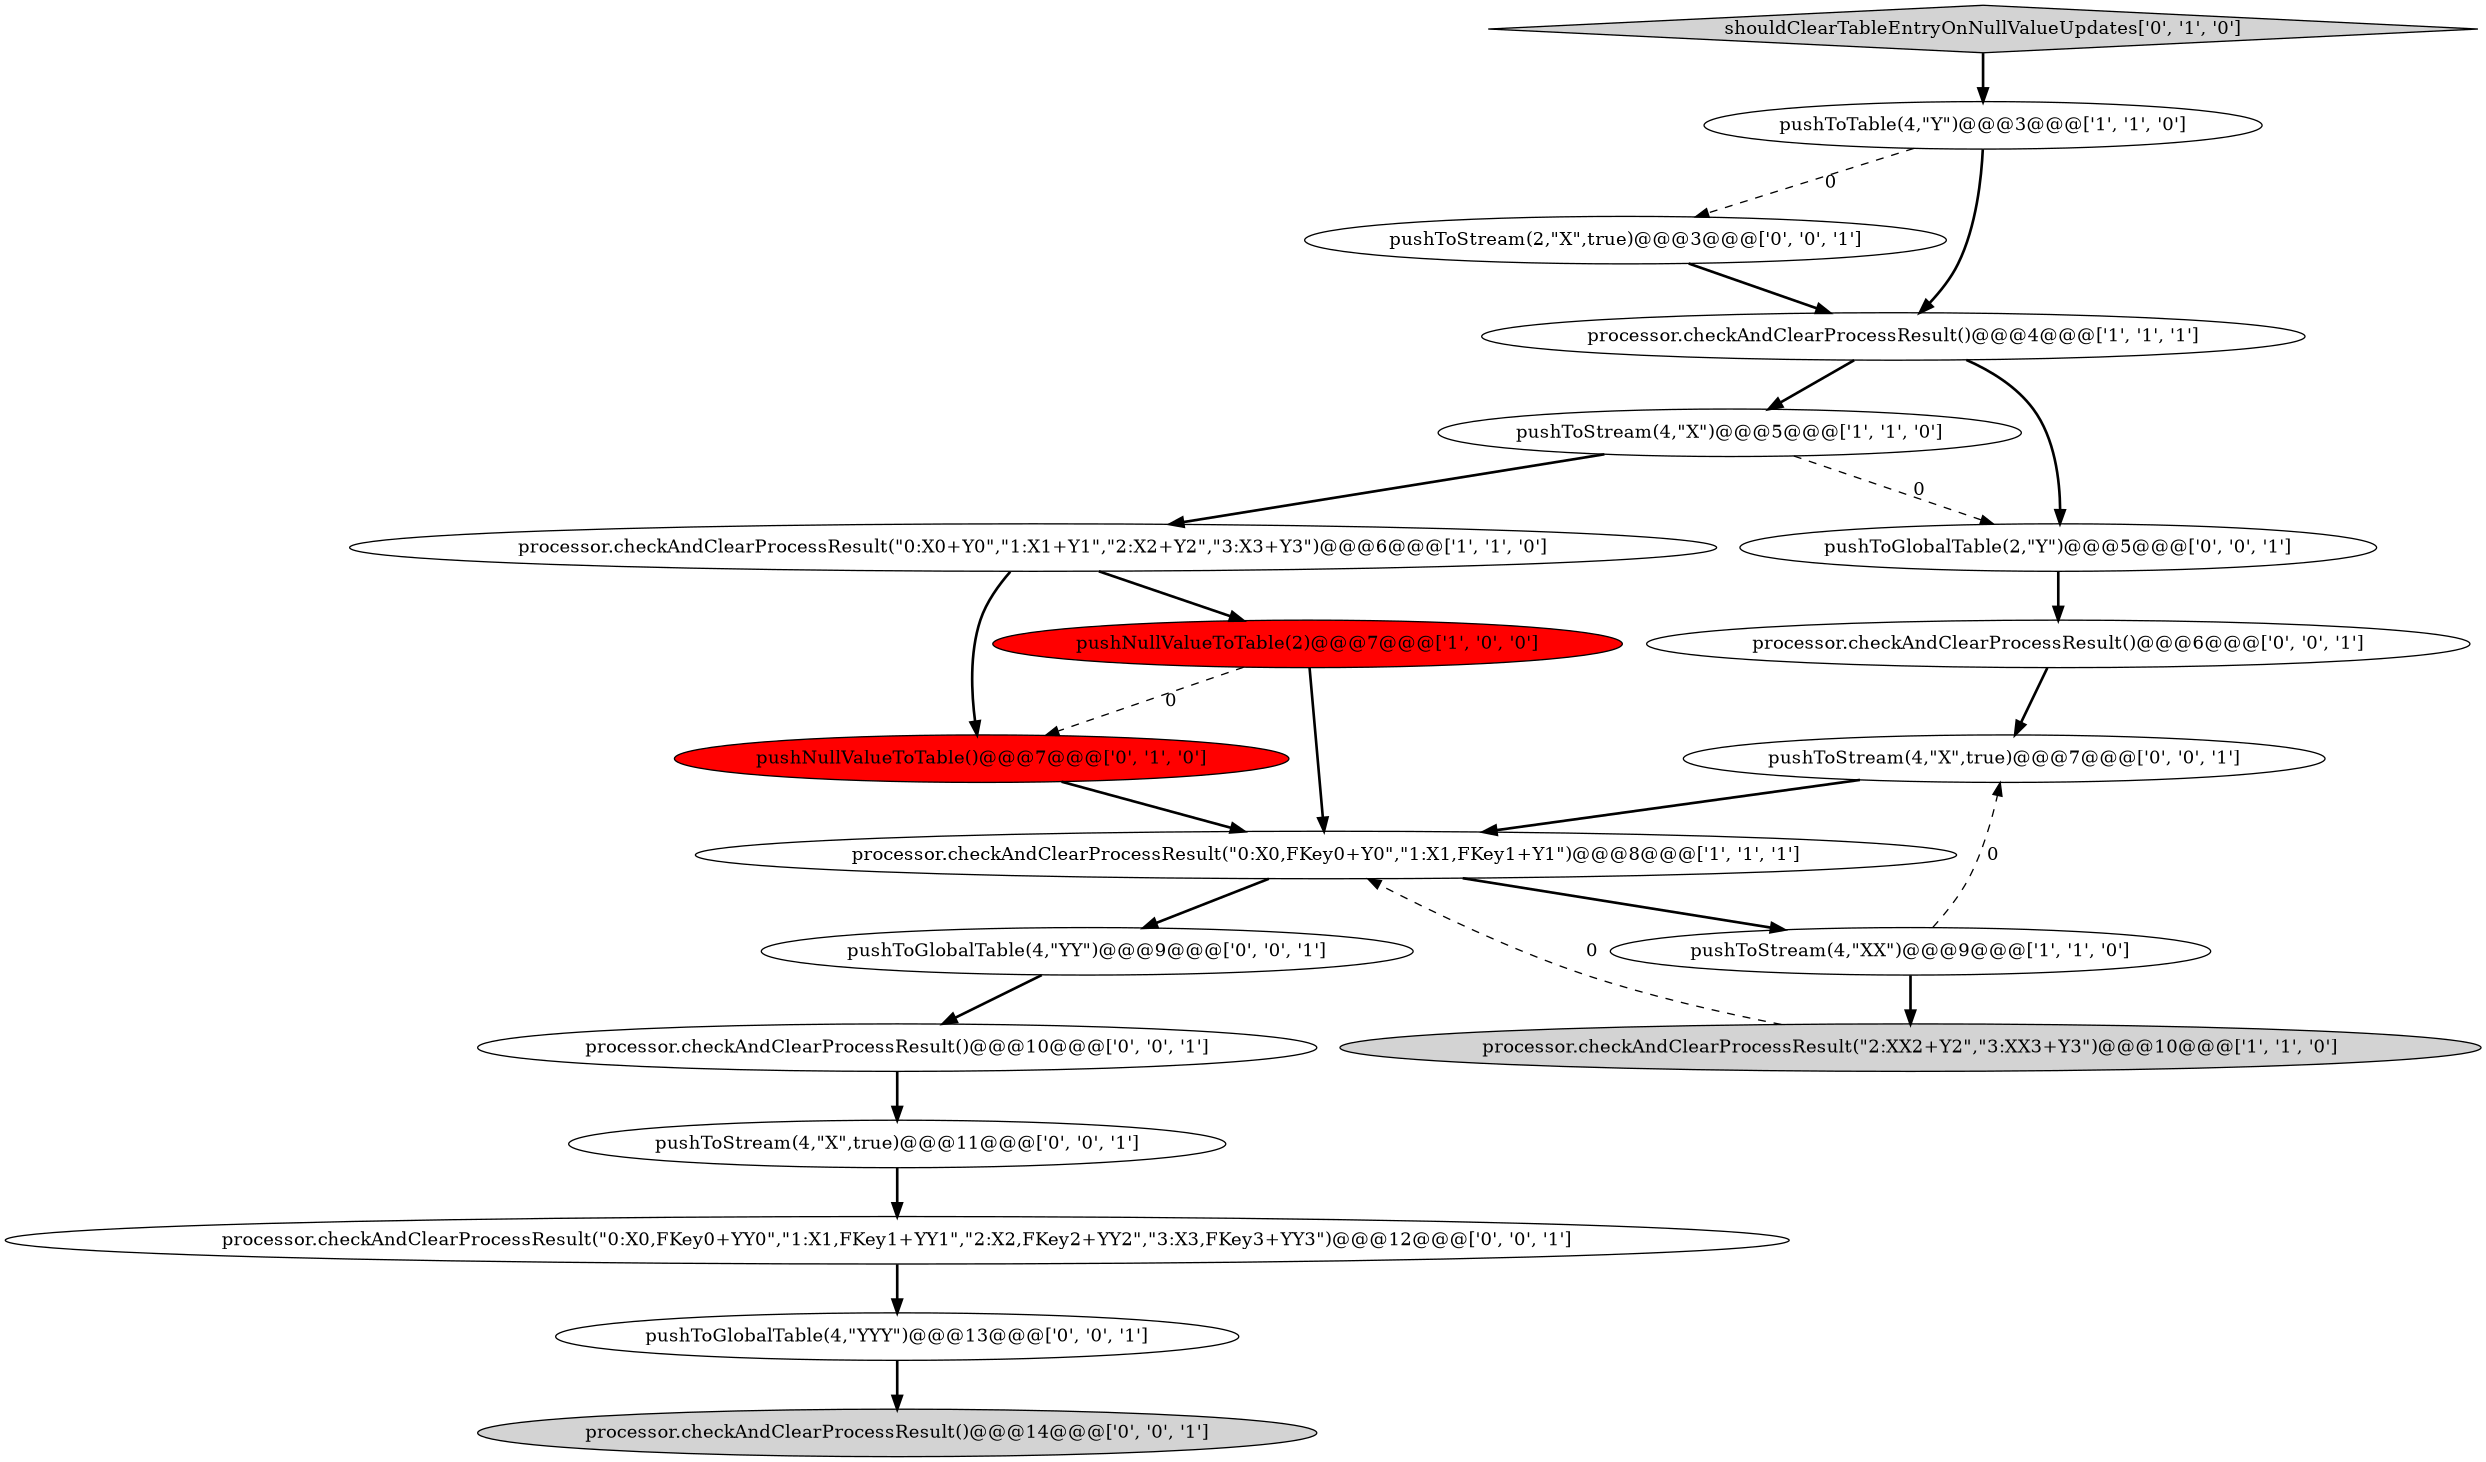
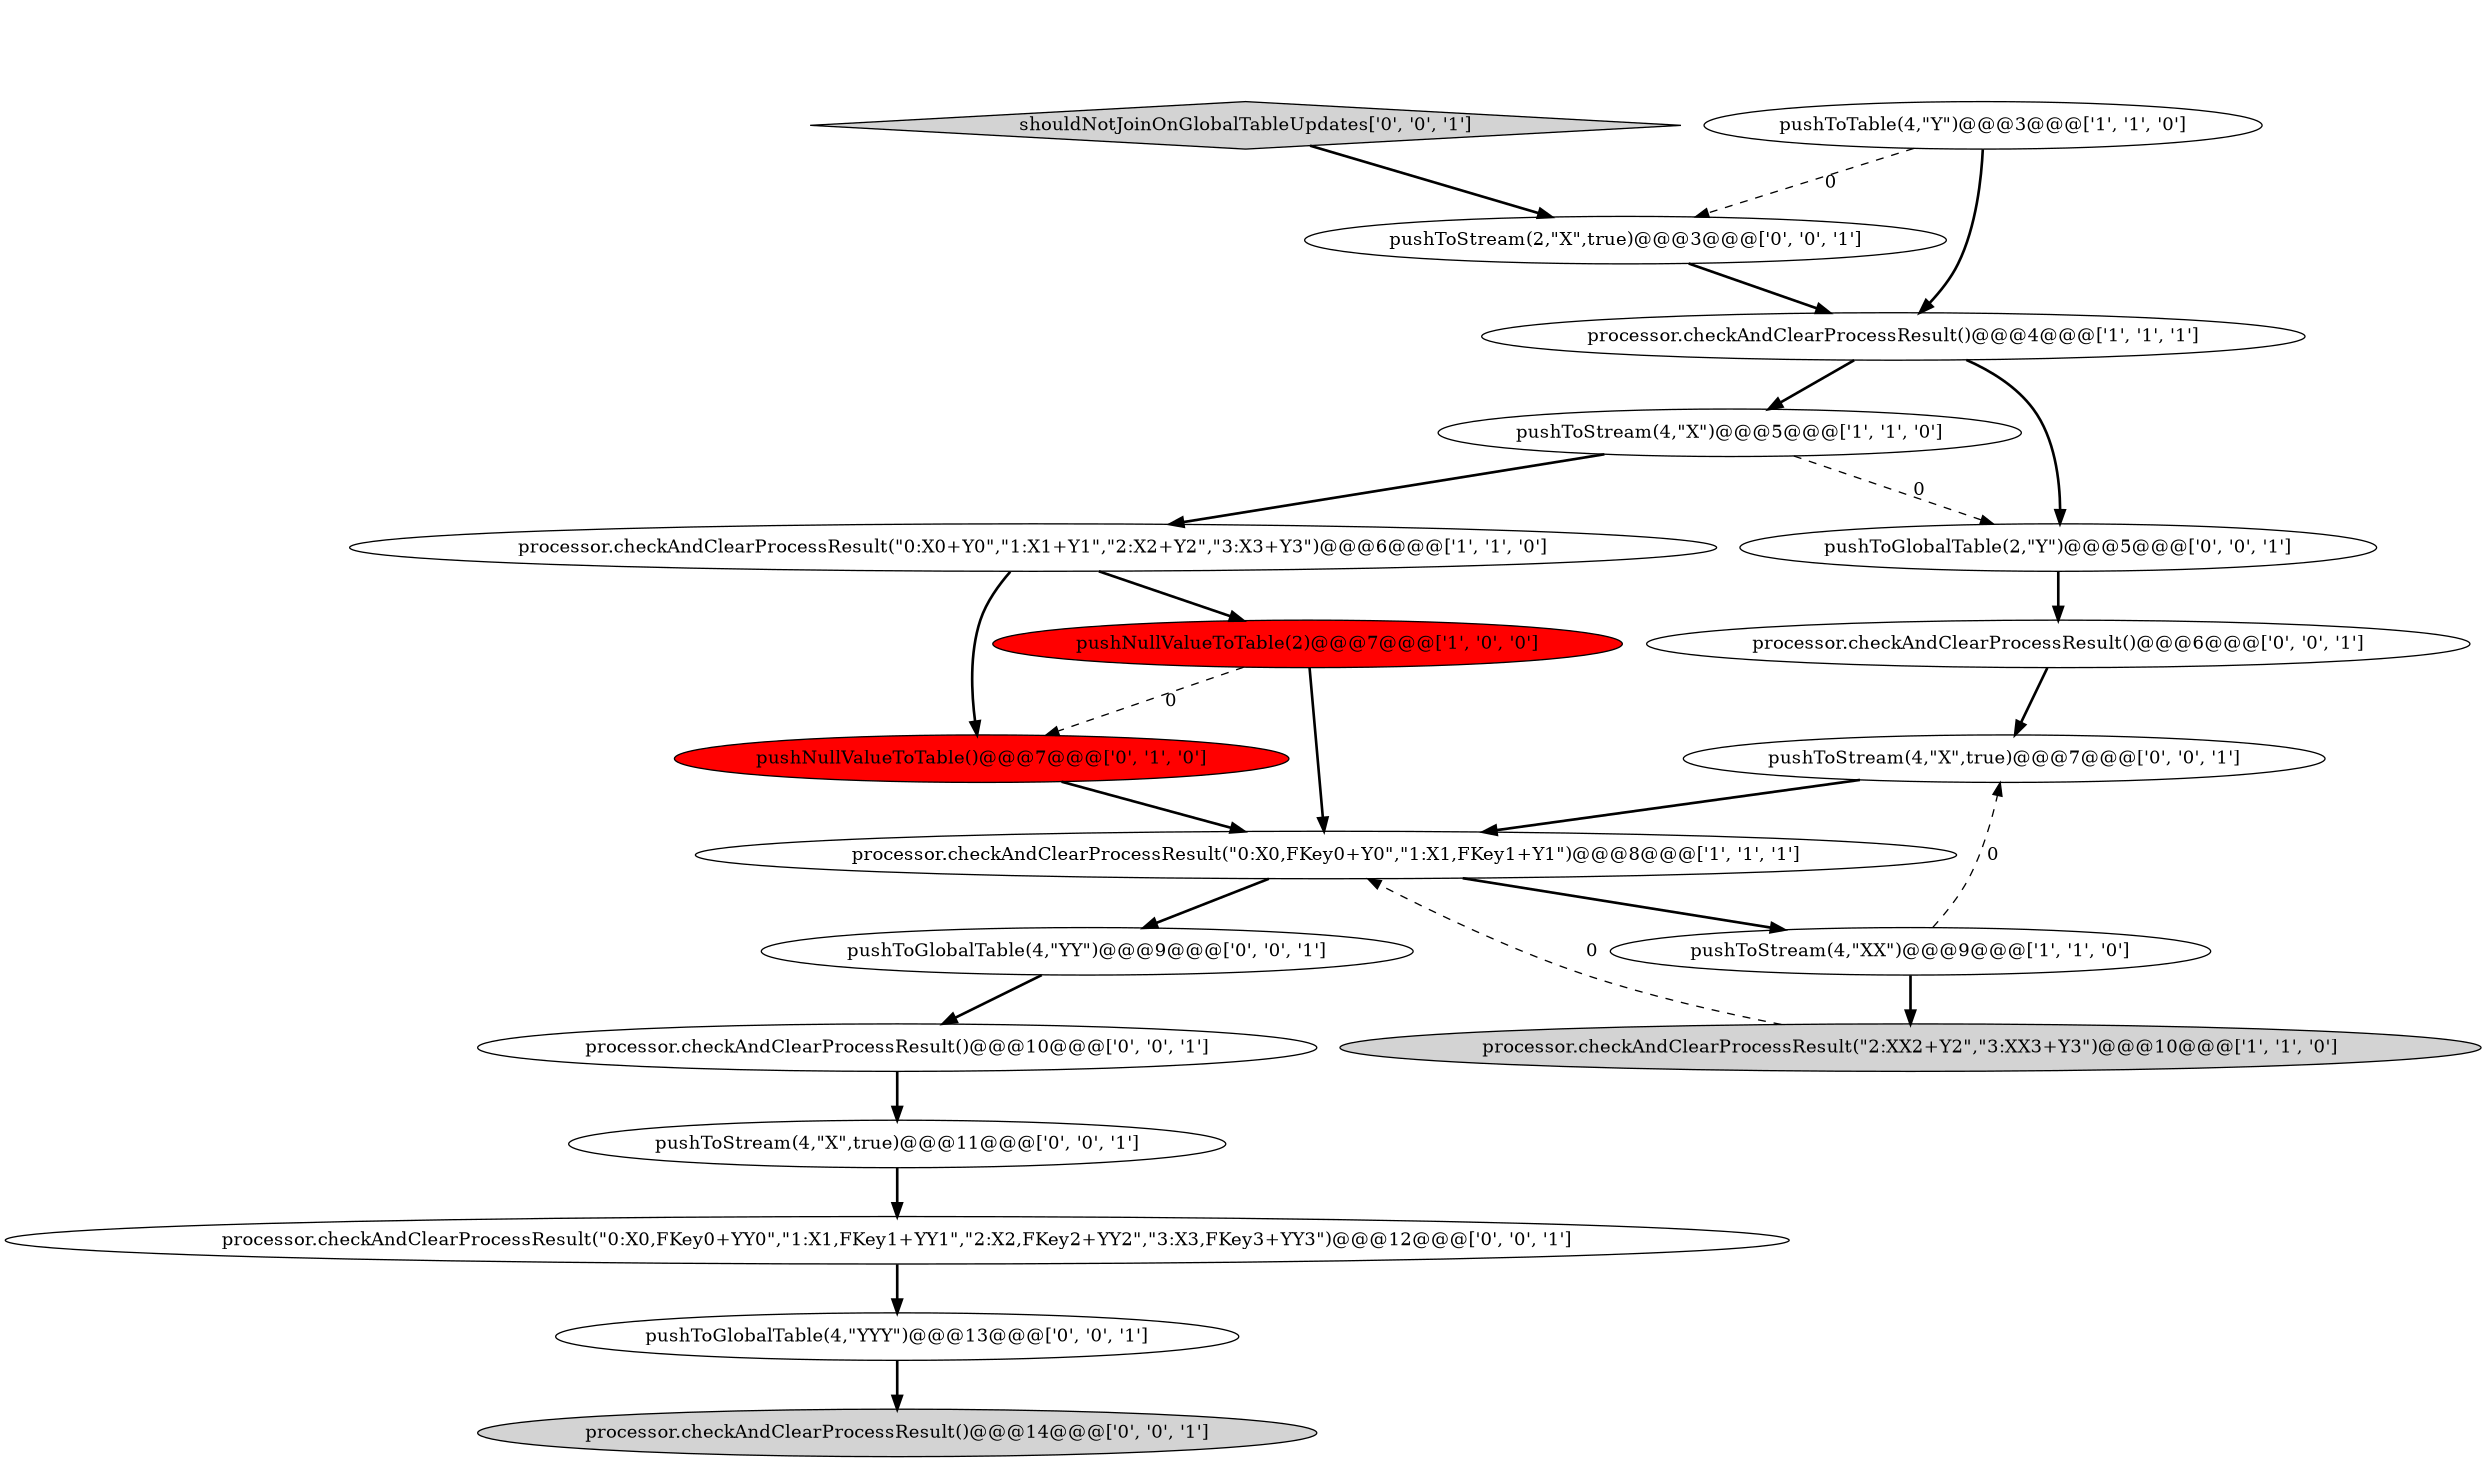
  digraph {
    node [fillcolor=white shape=ellipse style=filled]
    edge [style=bold]
    n1 [label="processor.checkAndClearProcessResult()@@@6@@@['0', '0', '1']"]
    n2 [label="pushToStream(4,\"X\",true)@@@7@@@['0', '0', '1']"]
    n3 [label="processor.checkAndClearProcessResult(\"0:X0,FKey0+Y0\",\"1:X1,FKey1+Y1\")@@@8@@@['1', '1', '1']"]
    n4 [label="processor.checkAndClearProcessResult()@@@10@@@['0', '0', '1']"]
    n5 [label="pushToStream(4,\"X\",true)@@@11@@@['0', '0', '1']"]
    n6 [label="processor.checkAndClearProcessResult(\"0:X0,FKey0+YY0\",\"1:X1,FKey1+YY1\",\"2:X2,FKey2+YY2\",\"3:X3,FKey3+YY3\")@@@12@@@['0', '0', '1']"]
    n7 [label="pushToStream(4,\"XX\")@@@9@@@['1', '1', '0']"]
    n8 [label="pushToGlobalTable(4,\"YY\")@@@9@@@['0', '0', '1']"]
    n9 [fillcolor=lightgray label="processor.checkAndClearProcessResult(\"2:XX2+Y2\",\"3:XX3+Y3\")@@@10@@@['1', '1', '0']"]
    n10 [label="processor.checkAndClearProcessResult()@@@4@@@['1', '1', '1']"]
    n11 [label="pushToStream(4,\"X\")@@@5@@@['1', '1', '0']"]
    n12 [label="pushToGlobalTable(2,\"Y\")@@@5@@@['0', '0', '1']"]
    n13 [label="processor.checkAndClearProcessResult(\"0:X0+Y0\",\"1:X1+Y1\",\"2:X2+Y2\",\"3:X3+Y3\")@@@6@@@['1', '1', '0']"]
    n14 [label="pushToGlobalTable(4,\"YYY\")@@@13@@@['0', '0', '1']"]
    n15 [fillcolor=lightgray label="processor.checkAndClearProcessResult()@@@14@@@['0', '0', '1']"]
    n16 [fillcolor=red label="pushNullValueToTable()@@@7@@@['0', '1', '0']"]
+   n17 [fillcolor=lightgray label="shouldNotJoinOnGlobalTableUpdates['0', '0', '1']" shape=diamond]
    n18 [label="pushToStream(2,\"X\",true)@@@3@@@['0', '0', '1']"]
    n19 [label="pushToTable(4,\"Y\")@@@3@@@['1', '1', '0']"]
    n20 [fillcolor=red label="pushNullValueToTable(2)@@@7@@@['1', '0', '0']"]
-   n21 [fillcolor=lightgray label="shouldClearTableEntryOnNullValueUpdates['0', '1', '0']" shape=diamond]
    n1 -> n2
    n2 -> n3
    n3 -> n7
    n3 -> n8
    n4 -> n5
    n5 -> n6
    n6 -> n14
    n7 -> n2 [label=0 style=dashed]
    n7 -> n9
    n8 -> n4
    n9 -> n3 [label=0 style=dashed]
    n10 -> n11
    n10 -> n12
    n11 -> n12 [label=0 style=dashed]
    n11 -> n13
    n12 -> n1
    n13 -> n16
    n13 -> n20
    n14 -> n15
    n16 -> n3
+   n17 -> n18
    n18 -> n10
    n19 -> n10
    n19 -> n18 [label=0 style=dashed]
    n20 -> n3
    n20 -> n16 [label=0 style=dashed]
-   n21 -> n19
  }
